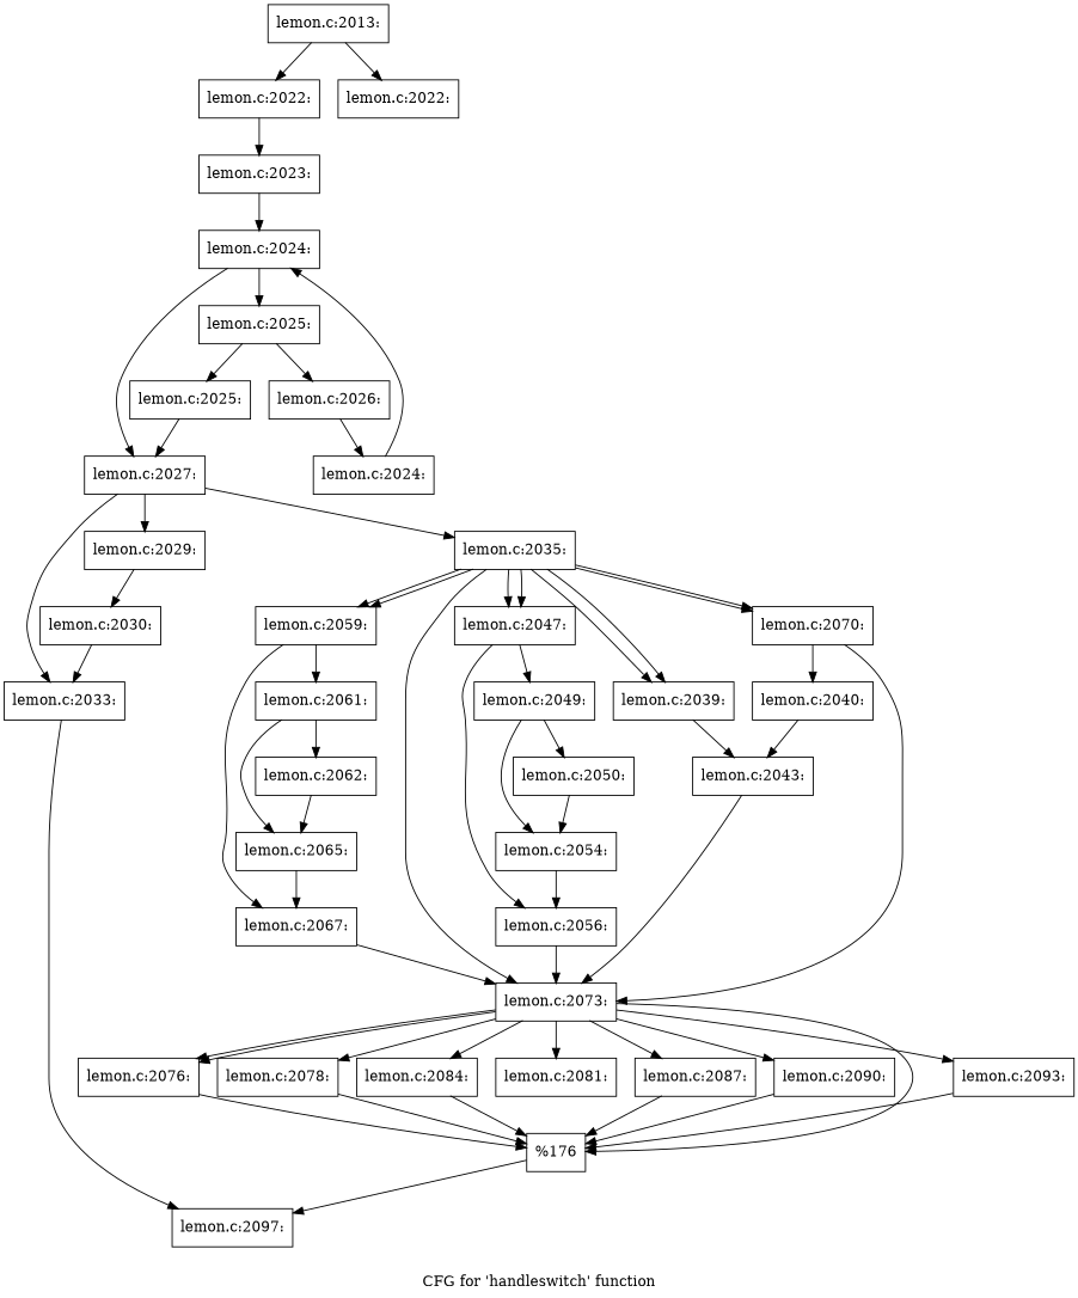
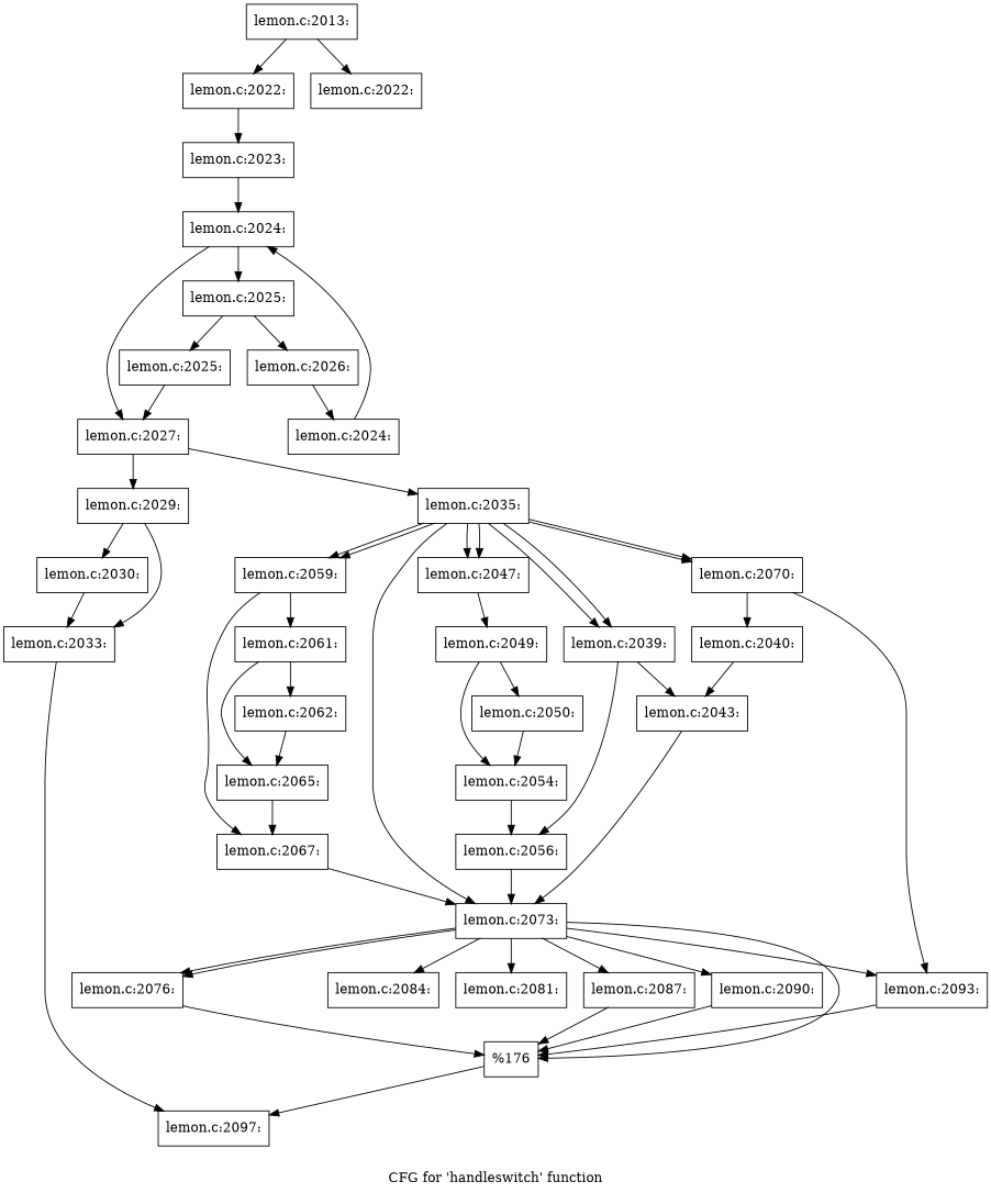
  digraph {
    label="CFG for 'handleswitch' function"
    node [shape=record]
    n1 [label="{lemon.c:2013:}"]
    n2 [label="{lemon.c:2022:}"]
    n3 [label="{lemon.c:2022:}"]
    n4 [label="{lemon.c:2023:}"]
    n5 [label="{lemon.c:2024:}"]
    n6 [label="{lemon.c:2025:}"]
    n7 [label="{lemon.c:2027:}"]
    n8 [label="{lemon.c:2025:}"]
    n9 [label="{lemon.c:2026:}"]
    n10 [label="{lemon.c:2029:}"]
    n11 [label="{lemon.c:2035:}"]
    n12 [label="{lemon.c:2024:}"]
    n13 [label="{lemon.c:2030:}"]
    n14 [label="{lemon.c:2033:}"]
    n15 [label="{lemon.c:2073:}"]
    n16 [label="{lemon.c:2039:}"]
    n17 [label="{lemon.c:2047:}"]
    n18 [label="{lemon.c:2059:}"]
    n19 [label="{lemon.c:2070:}"]
    n20 [label="{lemon.c:2097:}"]
    n21 [label="{%176}"]
    n22 [label="{lemon.c:2076:}"]
-   n23 [label="{lemon.c:2078:}"]
    n24 [label="{lemon.c:2081:}"]
    n25 [label="{lemon.c:2084:}"]
    n26 [label="{lemon.c:2087:}"]
    n27 [label="{lemon.c:2090:}"]
    n28 [label="{lemon.c:2093:}"]
    n29 [label="{lemon.c:2043:}"]
    n30 [label="{lemon.c:2049:}"]
    n31 [label="{lemon.c:2056:}"]
    n32 [label="{lemon.c:2061:}"]
    n33 [label="{lemon.c:2067:}"]
    n34 [label="{lemon.c:2040:}"]
    n35 [label="{lemon.c:2050:}"]
    n36 [label="{lemon.c:2054:}"]
    n37 [label="{lemon.c:2062:}"]
    n38 [label="{lemon.c:2065:}"]
    n1 -> n2
    n1 -> n3
    n2 -> n4
    n4 -> n5
    n5 -> n6
    n5 -> n7
    n6 -> n8
    n6 -> n9
    n7 -> n10
    n7 -> n11
    n8 -> n7
    n9 -> n12
    n10 -> n13
-   n7 -> n14
+   n10 -> n14
    n11 -> n15
    n11 -> n16
    n11 -> n16
    n11 -> n17
    n11 -> n17
    n11 -> n18
    n11 -> n18
    n11 -> n19
    n11 -> n19
    n12 -> n5
    n13 -> n14
    n14 -> n20
    n15 -> n21
    n15 -> n22
    n15 -> n22
-   n15 -> n23
    n15 -> n24
    n15 -> n25
    n15 -> n26
    n15 -> n27
    n15 -> n28
    n16 -> n29
    n17 -> n30
-   n17 -> n31
+   n16 -> n31
    n18 -> n32
    n18 -> n33
-   n19 -> n15
+   n19 -> n28
    n19 -> n34
    n21 -> n20
    n22 -> n21
-   n23 -> n21
-   n25 -> n21
    n26 -> n21
    n27 -> n21
    n28 -> n21
    n29 -> n15
    n30 -> n35
    n30 -> n36
    n31 -> n15
    n32 -> n37
    n32 -> n38
    n33 -> n15
    n34 -> n29
    n35 -> n36
    n36 -> n31
    n37 -> n38
    n38 -> n33
  }
